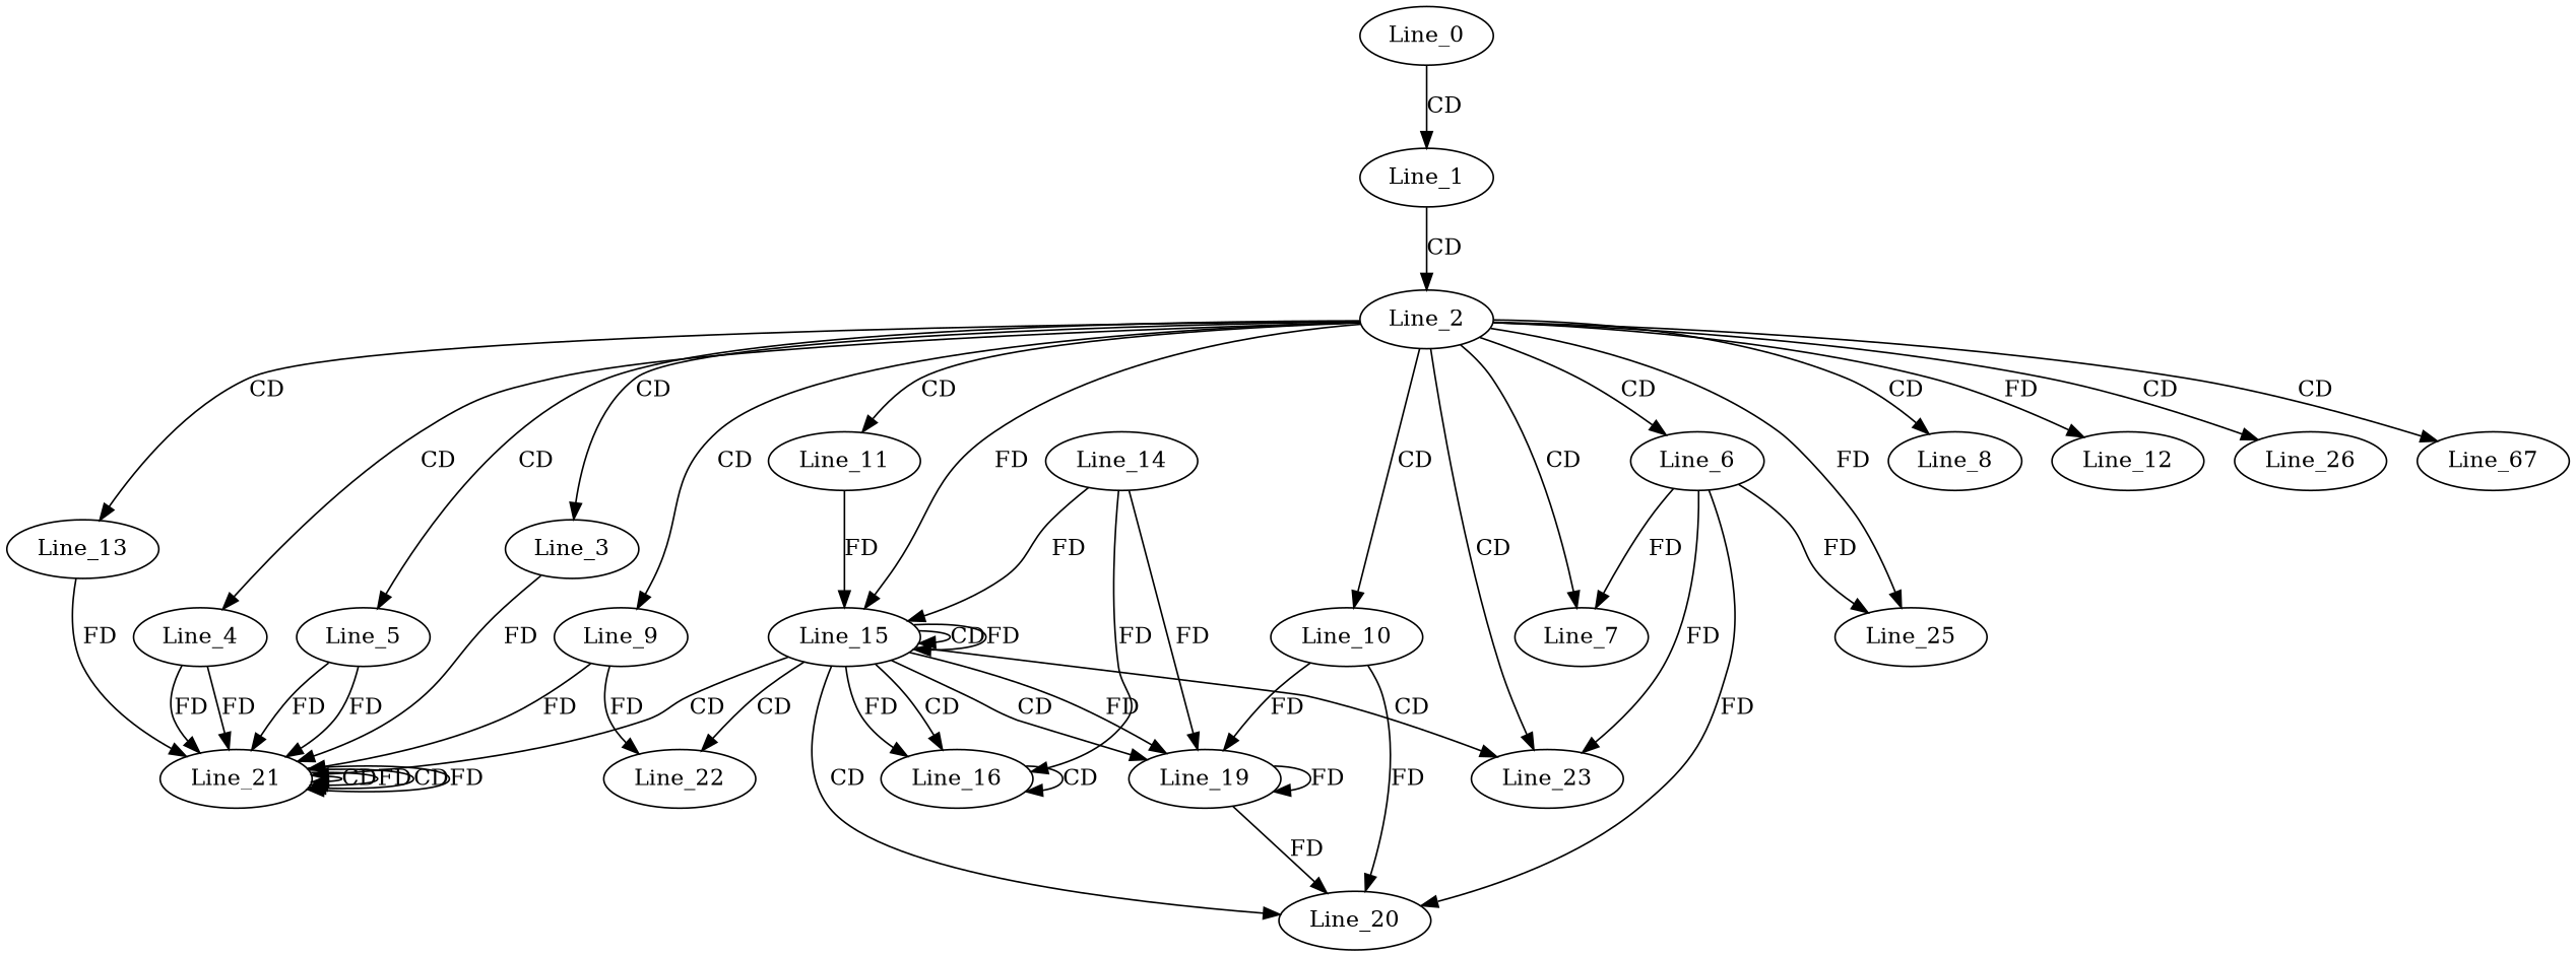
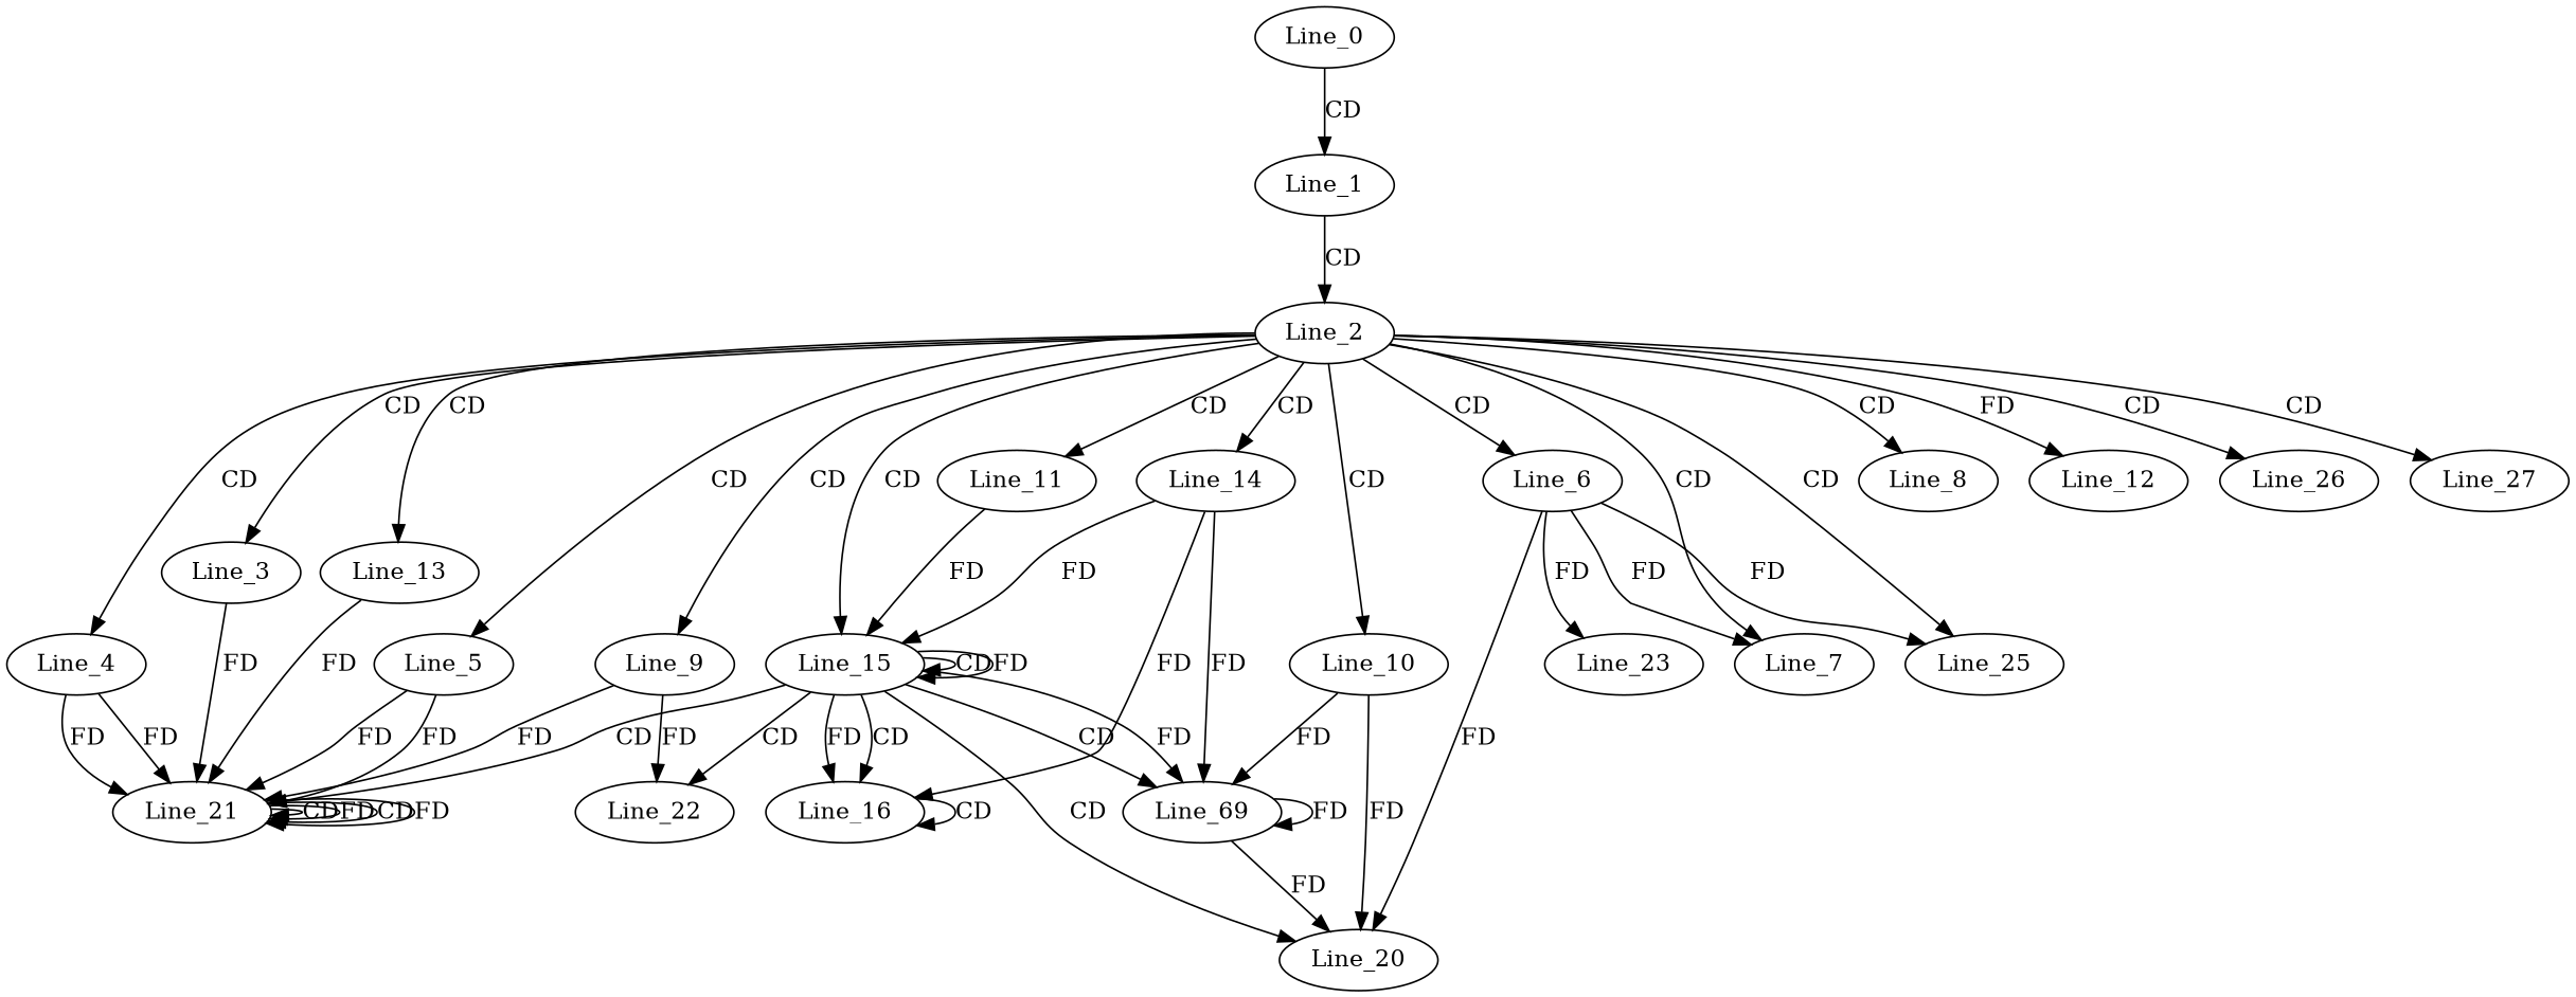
  digraph {
    Line_0
    Line_1
    Line_2
    Line_3
    Line_4
    Line_5
    Line_6
    Line_7
    Line_8
    Line_9
    Line_10
    Line_11
    Line_12
    Line_13
    Line_14
    Line_15
    Line_25
    Line_26
-   Line_27 [label=Line_67]
+   Line_27
    Line_21
    Line_20
    Line_23
    Line_22
-   Line_19
+   Line_19 [label=Line_69]
    Line_16
    Line_0 -> Line_1 [label=CD]
    Line_1 -> Line_2 [label=CD]
    Line_2 -> Line_3 [label=CD]
    Line_2 -> Line_4 [label=CD]
    Line_2 -> Line_5 [label=CD]
    Line_2 -> Line_6 [label=CD]
    Line_2 -> Line_7 [label=CD]
    Line_2 -> Line_8 [label=CD]
    Line_2 -> Line_9 [label=CD]
    Line_2 -> Line_10 [label=CD]
    Line_2 -> Line_11 [label=CD]
    Line_2 -> Line_12 [label=FD]
    Line_2 -> Line_13 [label=CD]
-   Line_2 -> Line_23 [label=CD]
-   Line_2 -> Line_15 [label=FD]
-   Line_2 -> Line_25 [label=FD]
+   Line_2 -> Line_14 [label=CD]
+   Line_2 -> Line_15 [label=CD]
+   Line_2 -> Line_25 [label=CD]
    Line_2 -> Line_26 [label=CD]
    Line_2 -> Line_27 [label=CD]
    Line_3 -> Line_21 [label=FD]
    Line_4 -> Line_21 [label=FD]
    Line_4 -> Line_21 [label=FD]
    Line_5 -> Line_21 [label=FD]
    Line_5 -> Line_21 [label=FD]
    Line_6 -> Line_7 [label=FD]
    Line_6 -> Line_25 [label=FD]
    Line_6 -> Line_20 [label=FD]
    Line_6 -> Line_23 [label=FD]
    Line_9 -> Line_21 [label=FD]
    Line_9 -> Line_22 [label=FD]
    Line_10 -> Line_20 [label=FD]
    Line_10 -> Line_19 [label=FD]
    Line_11 -> Line_15 [label=FD]
    Line_13 -> Line_21 [label=FD]
    Line_14 -> Line_15 [label=FD]
    Line_14 -> Line_19 [label=FD]
    Line_14 -> Line_16 [label=FD]
    Line_15 -> Line_15 [label=CD]
    Line_15 -> Line_15 [label=FD]
    Line_15 -> Line_21 [label=CD]
    Line_15 -> Line_20 [label=CD]
-   Line_15 -> Line_23 [label=CD]
    Line_15 -> Line_22 [label=CD]
    Line_15 -> Line_19 [label=CD]
    Line_15 -> Line_19 [label=FD]
    Line_15 -> Line_16 [label=CD]
    Line_15 -> Line_16 [label=FD]
    Line_21 -> Line_21 [label=CD]
    Line_21 -> Line_21 [label=FD]
    Line_21 -> Line_21 [label=CD]
    Line_21 -> Line_21 [label=FD]
    Line_19 -> Line_20 [label=FD]
    Line_19 -> Line_19 [label=FD]
    Line_16 -> Line_16 [label=CD]
  }
